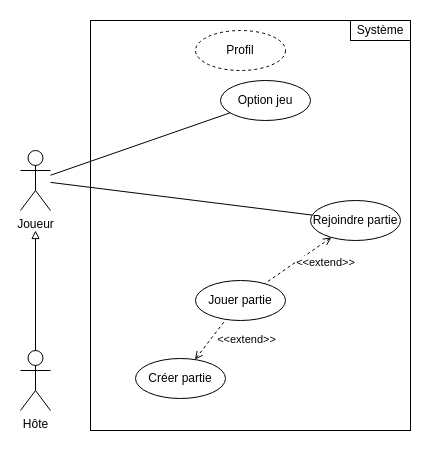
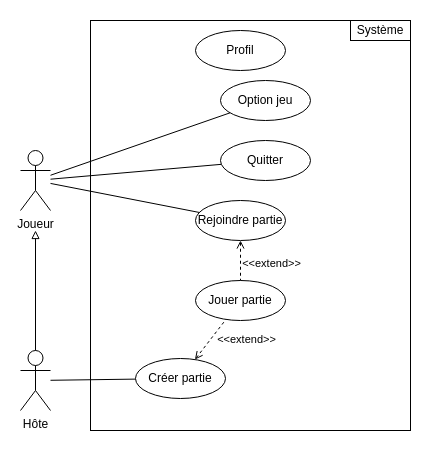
  <mxCell id="0" />
  <mxCell id="1" parent="0" />
  <mxCell id="2" value="" style="rounded=0;whiteSpace=wrap;html=1;" parent="1" vertex="1"><mxGeometry x="90" y="20" width="320" height="410" as="geometry" /></mxCell>
  <mxCell id="3" value="Joueur" style="shape=umlActor;verticalLabelPosition=bottom;verticalAlign=top;html=1;outlineConnect=0;" parent="1" vertex="1"><mxGeometry x="20" y="150" width="30" height="60" as="geometry" /></mxCell>
  <mxCell id="4" value="Hôte" style="shape=umlActor;verticalLabelPosition=bottom;verticalAlign=top;html=1;outlineConnect=0;" parent="1" vertex="1"><mxGeometry x="20" y="350" width="30" height="60" as="geometry" /></mxCell>
- <mxCell id="5" value="Profil" style="ellipse;whiteSpace=wrap;html=1;dashed=1;" parent="1" vertex="1"><mxGeometry x="195" y="30" width="90" height="40" as="geometry" /></mxCell>
+ <mxCell id="5" value="Profil" style="ellipse;whiteSpace=wrap;html=1;" parent="1" vertex="1"><mxGeometry x="195" y="30" width="90" height="40" as="geometry" /></mxCell>
  <mxCell id="6" value="Créer partie" style="ellipse;whiteSpace=wrap;html=1;" parent="1" vertex="1"><mxGeometry x="135" y="358" width="90" height="40" as="geometry" /></mxCell>
- <mxCell id="7" value="Rejoindre partie" style="ellipse;whiteSpace=wrap;html=1;" parent="1" vertex="1"><mxGeometry x="310" y="200" width="90" height="40" as="geometry" /></mxCell>
+ <mxCell id="7" value="Rejoindre partie" style="ellipse;whiteSpace=wrap;html=1;" parent="1" vertex="1"><mxGeometry x="195" y="200" width="90" height="40" as="geometry" /></mxCell>
+ <mxCell id="8" value="Quitter" style="ellipse;whiteSpace=wrap;html=1;" parent="1" vertex="1"><mxGeometry x="220" y="140" width="90" height="40" as="geometry" /></mxCell>
  <mxCell id="9" value="Option jeu" style="ellipse;whiteSpace=wrap;html=1;" parent="1" vertex="1"><mxGeometry x="220" y="80" width="90" height="40" as="geometry" /></mxCell>
  <mxCell id="10" value="Jouer partie" style="ellipse;whiteSpace=wrap;html=1;" parent="1" vertex="1"><mxGeometry x="195" y="280" width="90" height="40" as="geometry" /></mxCell>
  <mxCell id="11" value="" style="endArrow=none;html=1;rounded=0;dashed=1;startArrow=open;startFill=0;" parent="1" source="7" target="10" edge="1"><mxGeometry width="50" height="50" relative="1" as="geometry"><mxPoint x="50" y="178" as="sourcePoint" /><mxPoint x="120" y="180" as="targetPoint" /></mxGeometry></mxCell>
  <mxCell id="12" value="&amp;lt;&amp;lt;extend&amp;gt;&amp;gt;" style="edgeLabel;html=1;align=center;verticalAlign=middle;resizable=0;points=[];" vertex="1" connectable="0" parent="11"><mxGeometry x="0.086" relative="1" as="geometry"><mxPoint x="30" as="offset" /></mxGeometry></mxCell>
  <mxCell id="13" value="" style="endArrow=none;html=1;rounded=0;startArrow=block;startFill=0;" parent="1" target="4" edge="1"><mxGeometry width="50" height="50" relative="1" as="geometry"><mxPoint x="35" y="230" as="sourcePoint" /><mxPoint x="142" y="176" as="targetPoint" /></mxGeometry></mxCell>
+ <mxCell id="14" value="" style="endArrow=none;html=1;rounded=0;" parent="1" source="4" target="6" edge="1"><mxGeometry width="50" height="50" relative="1" as="geometry"><mxPoint x="50" y="189" as="sourcePoint" /><mxPoint x="305" y="173" as="targetPoint" /></mxGeometry></mxCell>
  <mxCell id="15" value="" style="endArrow=none;html=1;rounded=0;" parent="1" source="3" target="7" edge="1"><mxGeometry width="50" height="50" relative="1" as="geometry"><mxPoint x="50" y="189" as="sourcePoint" /><mxPoint x="305" y="173" as="targetPoint" /></mxGeometry></mxCell>
  <mxCell id="16" value="Système" style="rounded=0;whiteSpace=wrap;html=1;" parent="1" vertex="1"><mxGeometry x="350" y="20" width="60" height="20" as="geometry" /></mxCell>
+ <mxCell id="17" value="" style="endArrow=none;html=1;rounded=0;" parent="1" source="3" target="8" edge="1"><mxGeometry width="50" height="50" relative="1" as="geometry"><mxPoint x="50" y="193" as="sourcePoint" /><mxPoint x="184" y="221" as="targetPoint" /></mxGeometry></mxCell>
  <mxCell id="18" value="" style="endArrow=none;html=1;rounded=0;dashed=1;startArrow=open;startFill=0;" parent="1" source="6" target="10" edge="1"><mxGeometry width="50" height="50" relative="1" as="geometry"><mxPoint x="-15" y="284" as="sourcePoint" /><mxPoint x="121" y="248" as="targetPoint" /></mxGeometry></mxCell>
  <mxCell id="19" value="&amp;lt;&amp;lt;extend&amp;gt;&amp;gt;" style="edgeLabel;html=1;align=center;verticalAlign=middle;resizable=0;points=[];" parent="18" vertex="1" connectable="0"><mxGeometry x="-0.202" relative="1" as="geometry"><mxPoint x="39" y="-5" as="offset" /></mxGeometry></mxCell>
  <mxCell id="20" value="" style="endArrow=none;html=1;rounded=0;" parent="1" source="3" target="9" edge="1"><mxGeometry width="50" height="50" relative="1" as="geometry"><mxPoint x="60" y="180" as="sourcePoint" /><mxPoint x="224" y="76" as="targetPoint" /></mxGeometry></mxCell>
